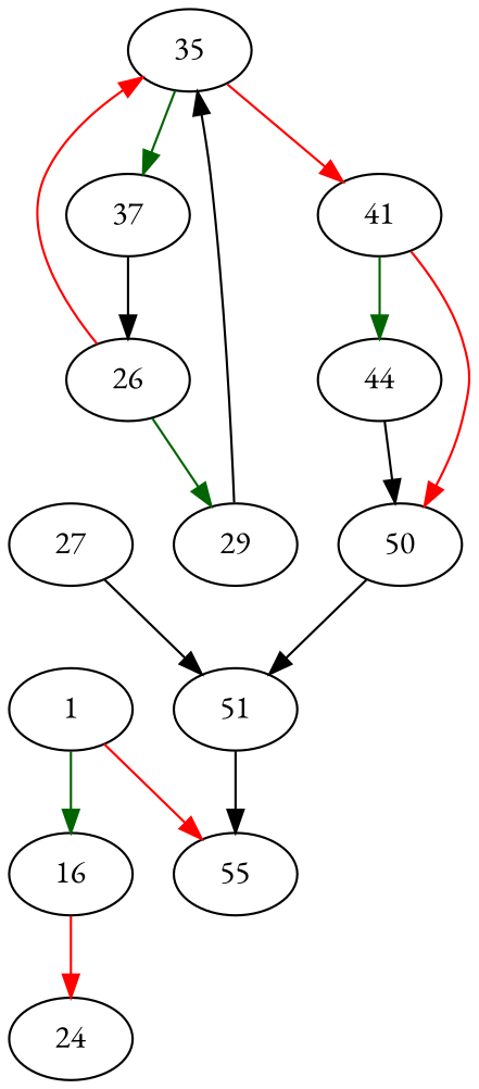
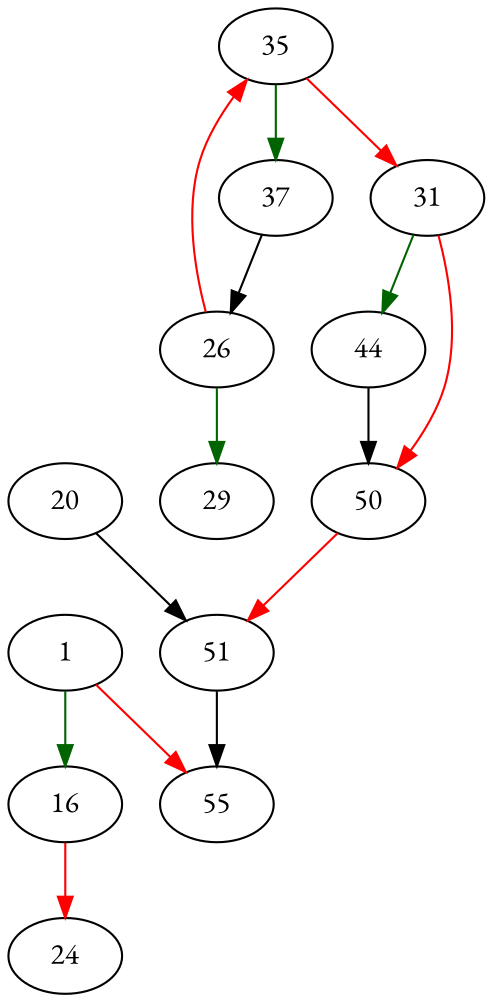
  strict digraph {
    fontname="EB Garamond"
    node [fontname="EB Garamond"]
    edge [fontname="EB Garamond"]
    1 [entry=true]
    16
    55
    24
-   20 [label=27]
+   20
    51
    26
    29
    35
    37
-   41
+   41 [label=31]
    44
    50
    1 -> 16 [color=darkgreen cond=true]
    1 -> 55 [color=red cond=false]
    16 -> 24 [color=red cond=false]
    20 -> 51
    51 -> 55
    26 -> 29 [color=darkgreen cond=true]
    26 -> 35 [color=red cond=false]
-   29 -> 35
    35 -> 37 [color=darkgreen cond=true]
    35 -> 41 [color=red cond=false]
    37 -> 26
    41 -> 44 [color=darkgreen cond=true]
    41 -> 50 [color=red cond=false]
    44 -> 50
-   50 -> 51
+   50 -> 51 [color=red]
  }
